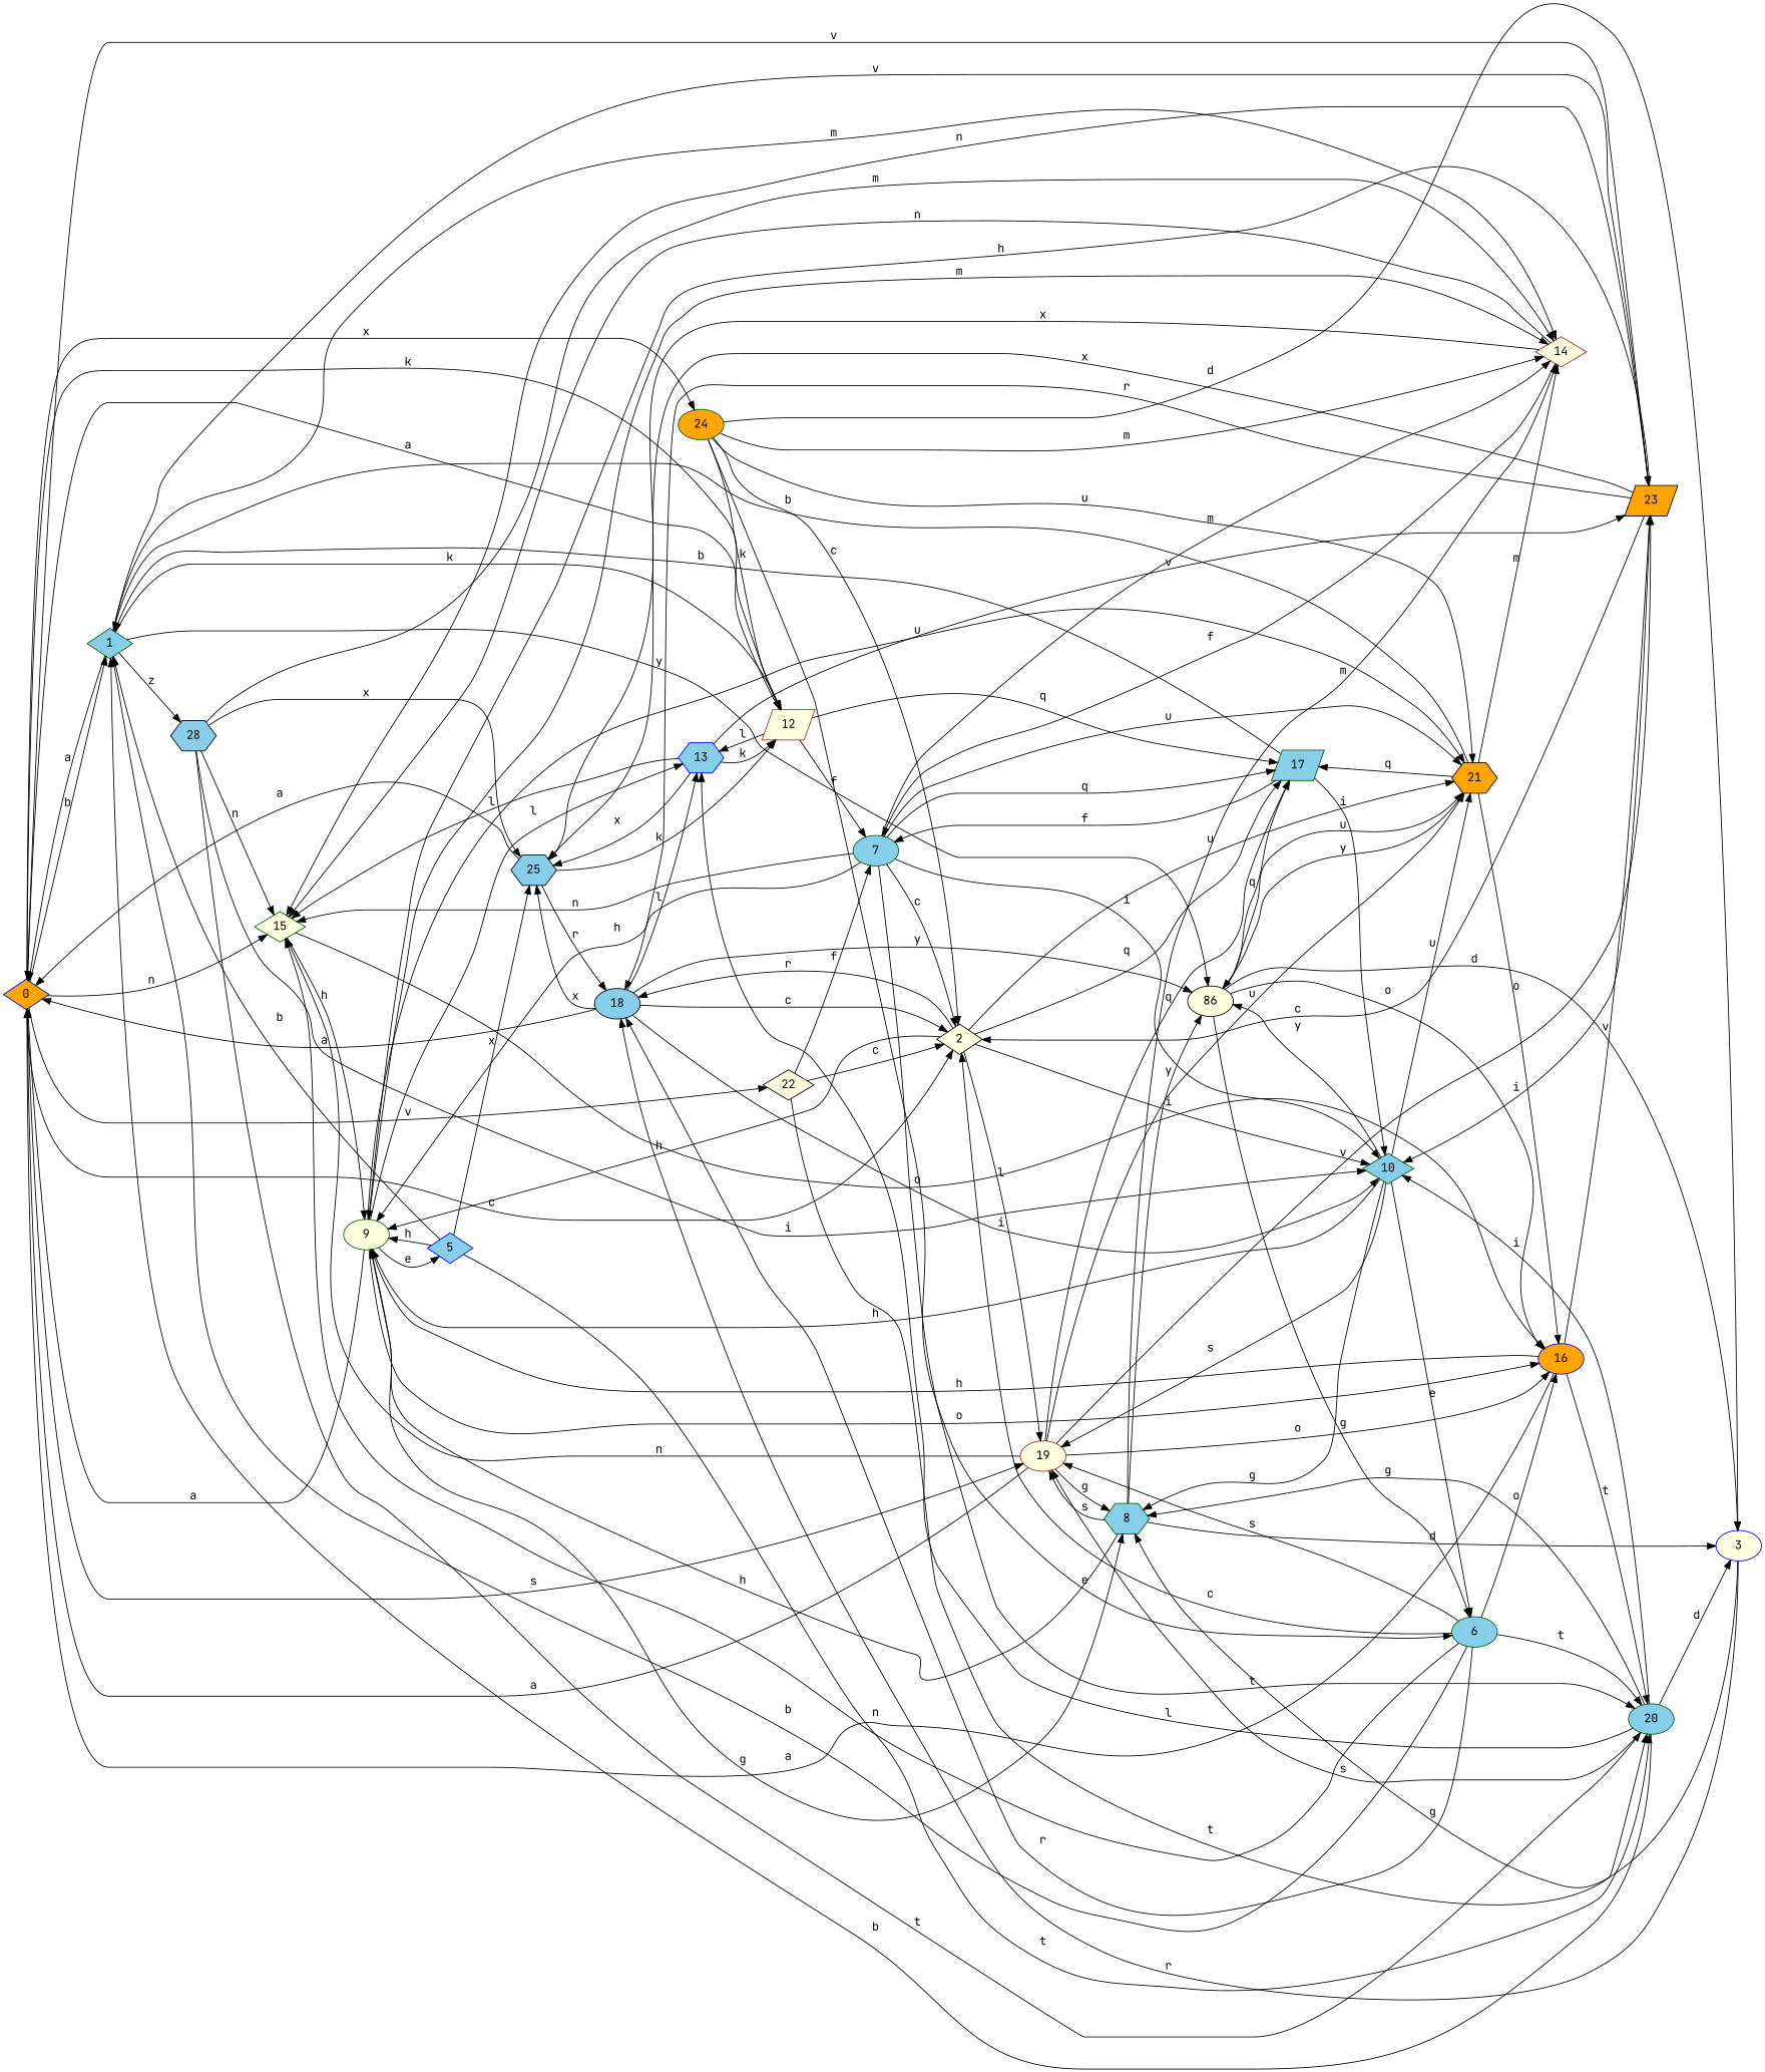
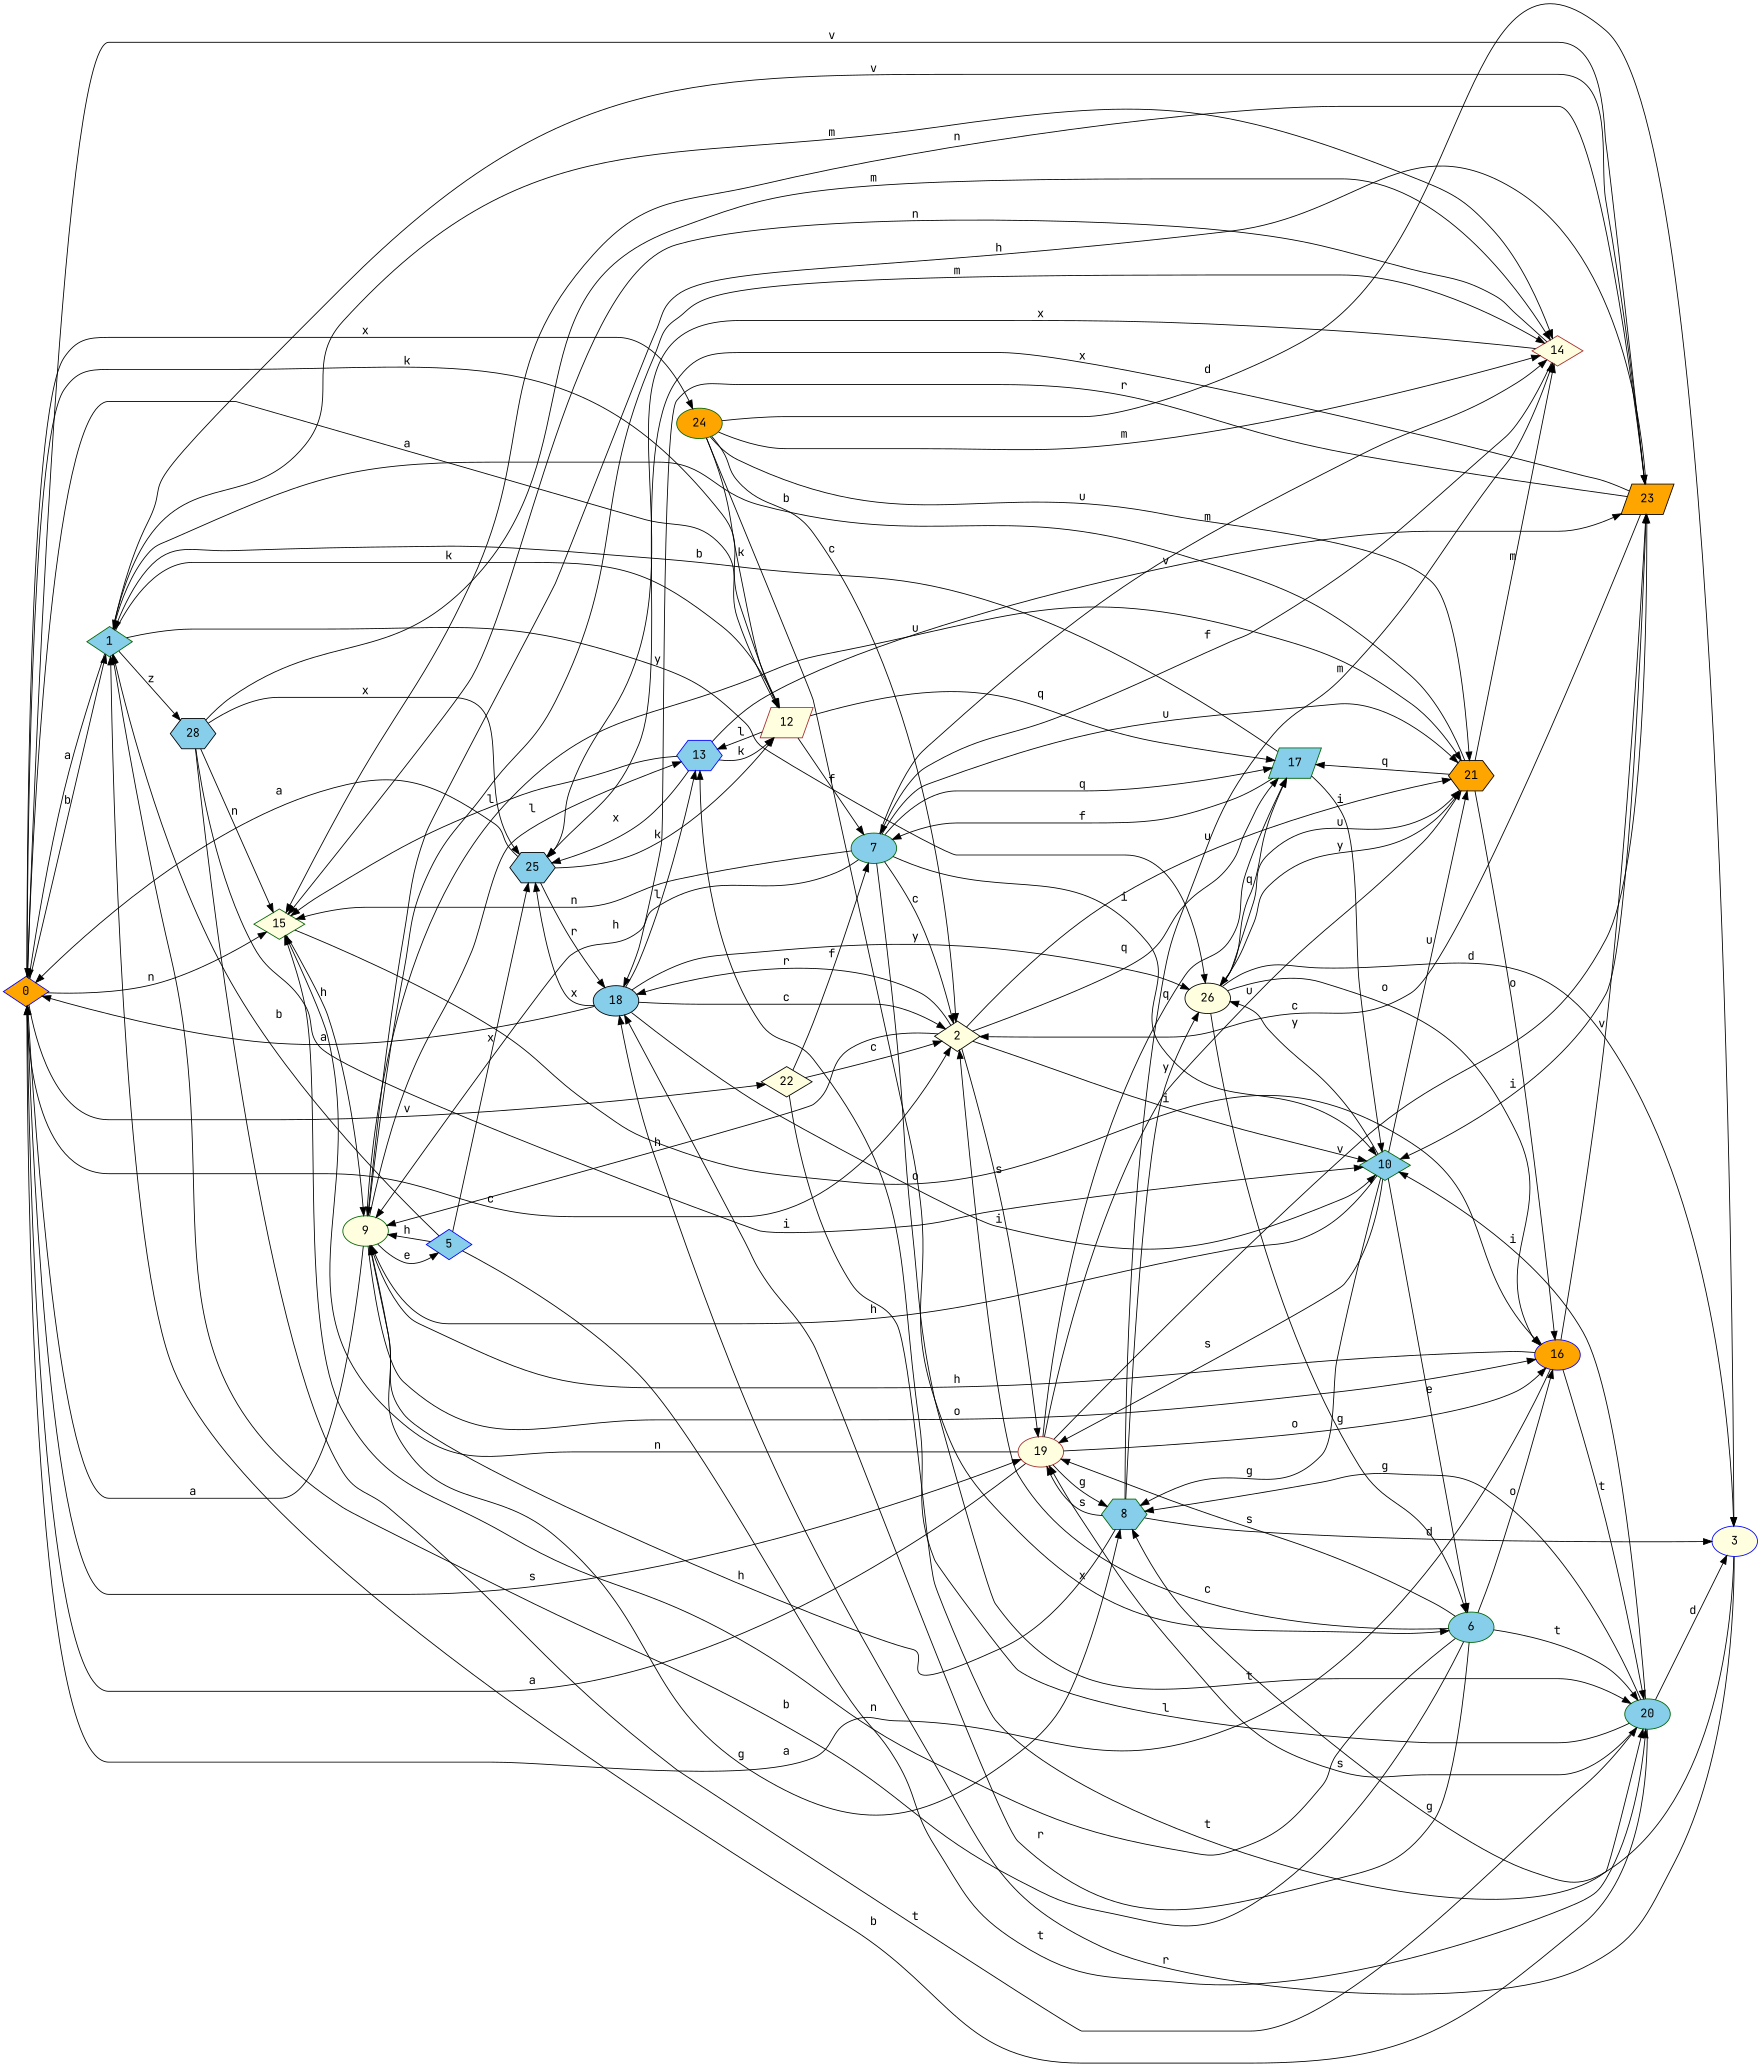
  strict digraph {
    fontname="JetBrains Mono"
    rankdir=LR
    node [color=darkgreen fillcolor=skyblue fontname="JetBrains Mono" shape=ellipse style=filled]
    edge [fontname="JetBrains Mono"]
    0 [color=blue fillcolor=orange shape=diamond]
    1 [shape=diamond]
    2 [color=black fillcolor=lightyellow shape=diamond]
    12 [color=brown fillcolor=lightyellow shape=parallelogram]
    15 [fillcolor=lightyellow shape=diamond]
    19 [color=brown fillcolor=lightyellow]
    22 [color=black fillcolor=lightyellow shape=diamond]
    23 [color=black fillcolor=orange shape=parallelogram]
    24 [fillcolor=orange]
    14 [color=brown fillcolor=lightyellow shape=diamond]
-   26 [color=black fillcolor=lightyellow label=86]
+   26 [color=black fillcolor=lightyellow]
    28 [color=black shape=hexagon]
    9 [fillcolor=lightyellow]
    10 [shape=diamond]
    17 [shape=parallelogram]
    18 [color=black]
    21 [color=black fillcolor=orange shape=hexagon]
    7
    13 [color=blue shape=hexagon]
    16 [color=blue fillcolor=orange]
    8 [shape=hexagon]
    20
    25 [color=black shape=hexagon]
    3 [color=blue fillcolor=lightyellow]
    6
    5 [color=blue shape=diamond]
    0 -> 1 [label=b]
    0 -> 2 [label=c]
    0 -> 12 [label=k]
    0 -> 15 [label=n]
    0 -> 19 [label=s]
    0 -> 22 [label=v]
    0 -> 23 [label=v]
    0 -> 24 [label=x]
    1 -> 0 [label=a]
    1 -> 12 [label=k]
    1 -> 23 [label=v]
    1 -> 14 [label=m]
    1 -> 26 [label=y]
    1 -> 28 [label=z]
-   2 -> 19 [label=l]
+   2 -> 19 [label=s]
    2 -> 9 [label=h]
    2 -> 10 [label=i]
    2 -> 17 [label=q]
    2 -> 18 [label=r]
    2 -> 21 [label=u]
    12 -> 0 [label=a]
    12 -> 17 [label=q]
    12 -> 7 [label=f]
    12 -> 13 [label=l]
    15 -> 9 [label=h]
    15 -> 16 [label=o]
    19 -> 0 [label=a]
    19 -> 15 [label=n]
    19 -> 23 [label=v]
    19 -> 17 [label=q]
    19 -> 21 [label=u]
    19 -> 16 [label=o]
    19 -> 8 [label=g]
    22 -> 2 [label=c]
    22 -> 7 [label=f]
    22 -> 20 [label=t]
    23 -> 2 [label=c]
    23 -> 15 [label=n]
    23 -> 9 [label=h]
    23 -> 10 [label=i]
    23 -> 18 [label=r]
    23 -> 25 [label=x]
    24 -> 2 [label=c]
    24 -> 12 [label=k]
    24 -> 14 [label=m]
    24 -> 21 [label=u]
    24 -> 3 [label=d]
-   24 -> 6 [label=e]
+   24 -> 6 [label=x]
    14 -> 15 [label=n]
    14 -> 7 [label=f]
    14 -> 25 [label=x]
    26 -> 17 [label=q]
    26 -> 21 [label=u]
    26 -> 16 [label=o]
    26 -> 3 [label=d]
    26 -> 6 [label=g]
    28 -> 15 [label=n]
    28 -> 14 [label=m]
    28 -> 10 [label=i]
    28 -> 20 [label=t]
    28 -> 25 [label=x]
    9 -> 0 [label=a]
    9 -> 14 [label=m]
    9 -> 21 [label=u]
    9 -> 13 [label=l]
    9 -> 16 [label=o]
    9 -> 8 [label=g]
    9 -> 5 [label=e]
    10 -> 19 [label=s]
    10 -> 26 [label=y]
    10 -> 9 [label=h]
    10 -> 21 [label=u]
    10 -> 8 [label=g]
    10 -> 6 [label=e]
    17 -> 1 [label=b]
    17 -> 10 [label=i]
    17 -> 7 [label=f]
    18 -> 0 [label=a]
    18 -> 2 [label=c]
    18 -> 26 [label=y]
    18 -> 10 [label=i]
    18 -> 13 [label=l]
    18 -> 25 [label=x]
    21 -> 1 [label=b]
    21 -> 14 [label=m]
    21 -> 26 [label=y]
    21 -> 17 [label=q]
    21 -> 16 [label=o]
    7 -> 2 [label=c]
    7 -> 15 [label=n]
    7 -> 14 [label=m]
    7 -> 9 [label=h]
    7 -> 10 [label=i]
    7 -> 17 [label=q]
    7 -> 21 [label=u]
    7 -> 20 [label=t]
    13 -> 12 [label=k]
    13 -> 15 [label=l]
    13 -> 23 [label=v]
    13 -> 25 [label=x]
    16 -> 0 [label=a]
    16 -> 23 [label=v]
    16 -> 9 [label=h]
    16 -> 20 [label=t]
    8 -> 19 [label=s]
    8 -> 14 [label=m]
    8 -> 26 [label=y]
    8 -> 9 [label=h]
    8 -> 3 [label=d]
    20 -> 1 [label=b]
    20 -> 19 [label=s]
    20 -> 10 [label=i]
    20 -> 13 [label=l]
    20 -> 8 [label=g]
    20 -> 3 [label=d]
    25 -> 0 [label=a]
    25 -> 12 [label=k]
    25 -> 18 [label=r]
    3 -> 18 [label=r]
    3 -> 8 [label=g]
    6 -> 1 [label=b]
    6 -> 2 [label=c]
    6 -> 15 [label=n]
    6 -> 19 [label=s]
    6 -> 18 [label=r]
    6 -> 16 [label=o]
    6 -> 20 [label=t]
    5 -> 1 [label=b]
    5 -> 9 [label=h]
    5 -> 20 [label=t]
    5 -> 25 [label=x]
  }
